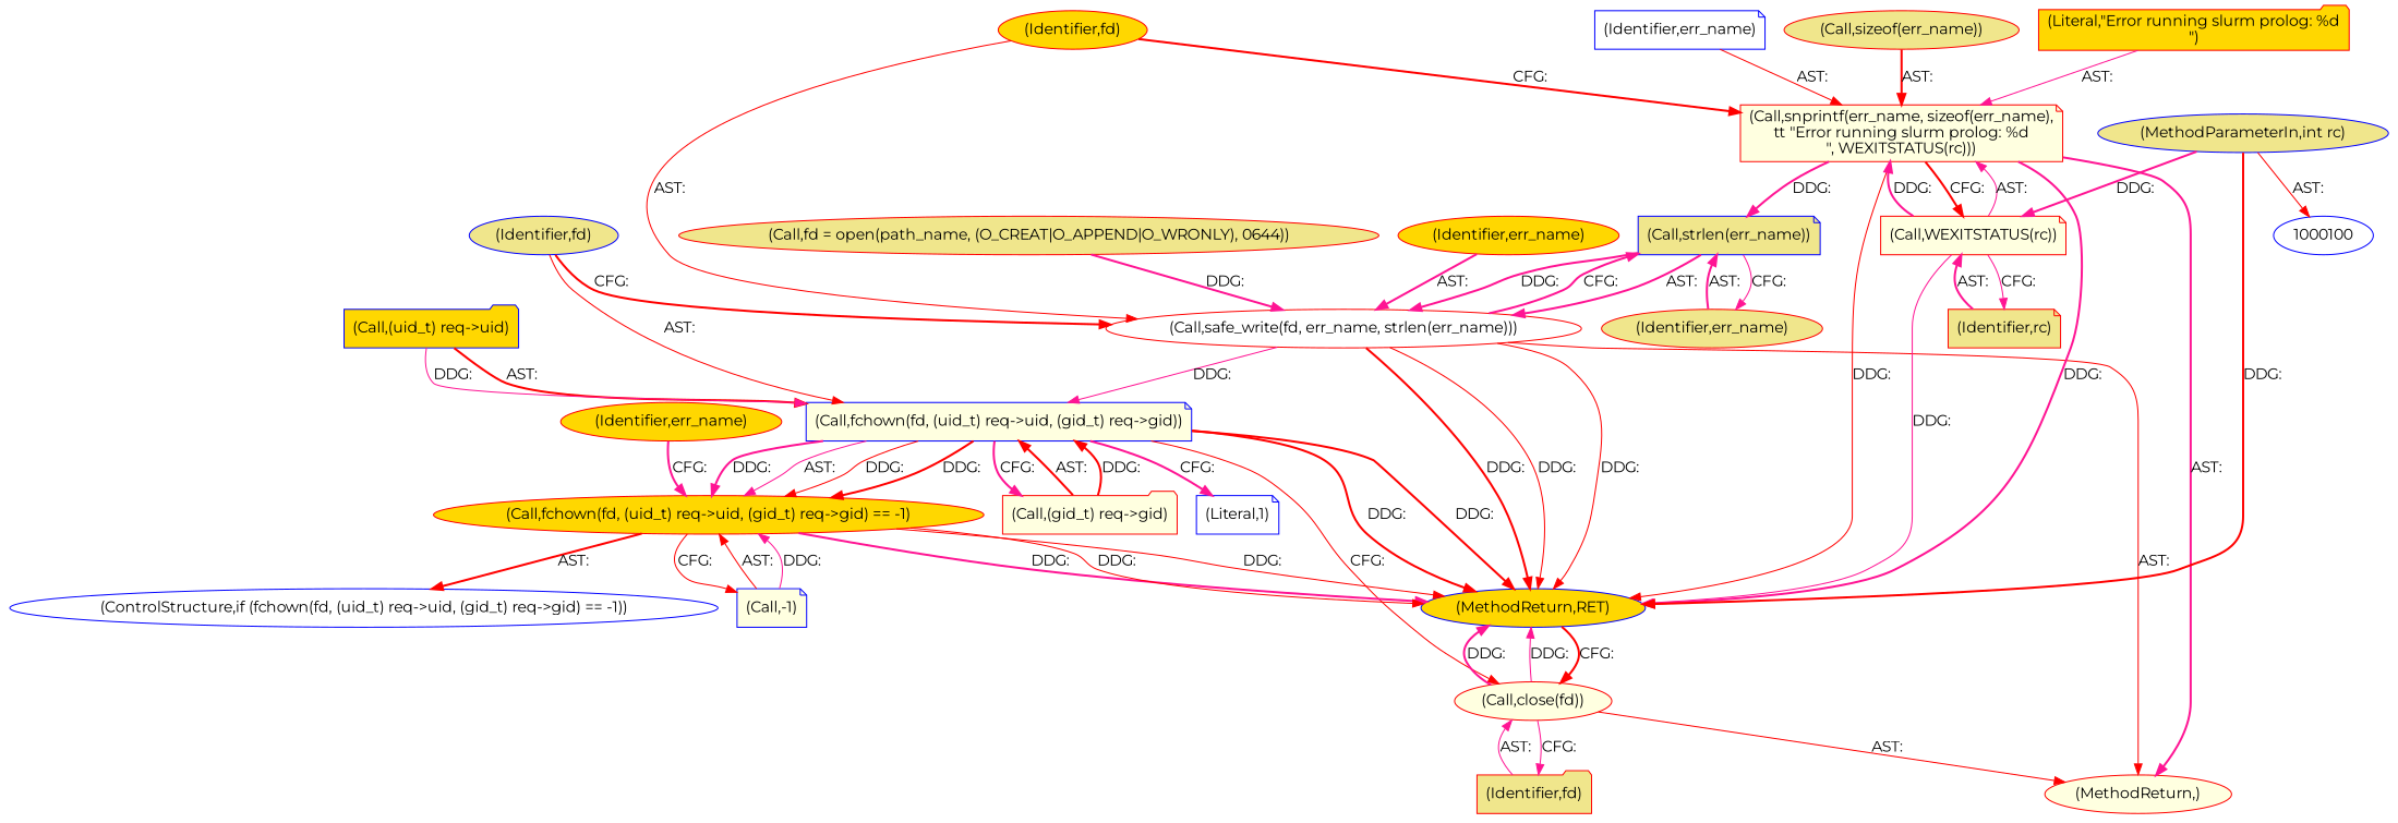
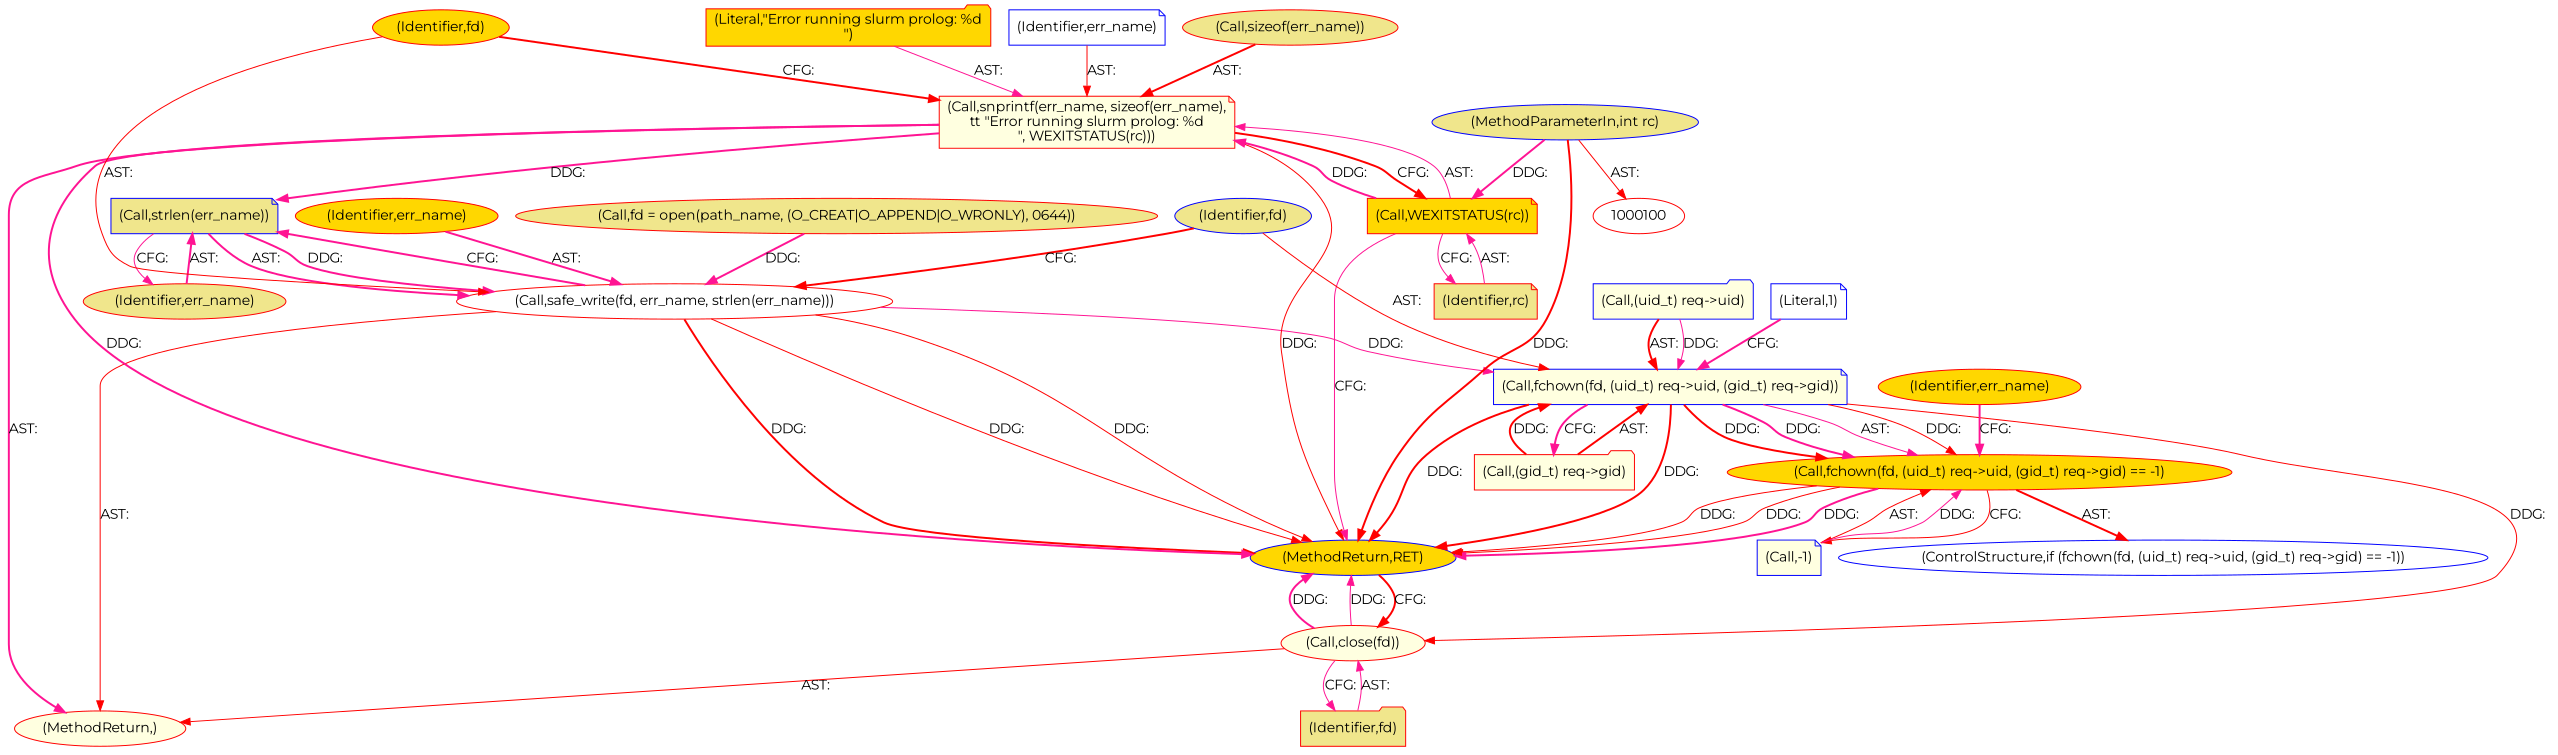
  digraph {
    fontname=Montserrat
    node [color=red fillcolor=khaki fontname=Montserrat shape=ellipse style=filled]
    edge [color=deeppink fontname=Montserrat style=bold]
    n1 [color=blue label="(Call,strlen(err_name))" shape=note]
    n2 [fillcolor=white label="(Call,safe_write(fd, err_name, strlen(err_name)))"]
    n3 [label="(Identifier,err_name)"]
    n4 [fillcolor=lightyellow label="(MethodReturn,)"]
    n5 [color=blue fillcolor=gold label="(MethodReturn,RET)"]
    n6 [color=blue fillcolor=lightyellow label="(Call,fchown(fd, (uid_t) req->uid, (gid_t) req->gid))" shape=note]
    n7 [fillcolor=lightyellow label="(Call,snprintf(err_name, sizeof(err_name),\n\t\t \"Error running slurm prolog: %d\n\", WEXITSTATUS(rc)))" shape=note]
-   n8 [fillcolor=lightyellow label="(Call,WEXITSTATUS(rc))" shape=note]
+   n8 [fillcolor=gold label="(Call,WEXITSTATUS(rc))" shape=note]
    n9 [label="(Identifier,rc)" shape=note]
    n10 [fillcolor=lightyellow label="(Call,close(fd))"]
    n11 [color=blue label="(MethodParameterIn,int rc)"]
-   1000100 [color=blue fillcolor=white]
+   1000100 [fillcolor=white]
    n13 [fillcolor=gold label="(Call,fchown(fd, (uid_t) req->uid, (gid_t) req->gid) == -1)"]
    n14 [fillcolor=lightyellow label="(Call,(gid_t) req->gid)" shape=folder]
    n15 [color=blue fillcolor=white label="(ControlStructure,if (fchown(fd, (uid_t) req->uid, (gid_t) req->gid) == -1))"]
    n16 [color=blue fillcolor=lightyellow label="(Call,-1)" shape=note]
    n17 [label="(Identifier,fd)" shape=folder]
    n18 [color=blue fillcolor=white label="(Literal,1)" shape=note]
    n19 [fillcolor=gold label="(Identifier,err_name)"]
    n20 [fillcolor=gold label="(Literal,\"Error running slurm prolog: %d\n\")" shape=folder]
    n21 [label="(Call,fd = open(path_name, (O_CREAT|O_APPEND|O_WRONLY), 0644))"]
-   n22 [color=blue fillcolor=gold label="(Call,(uid_t) req->uid)" shape=folder]
+   n22 [color=blue fillcolor=lightyellow label="(Call,(uid_t) req->uid)" shape=folder]
    n23 [color=blue label="(Identifier,fd)"]
    n24 [color=blue fillcolor=white label="(Identifier,err_name)" shape=note]
    n25 [label="(Call,sizeof(err_name))"]
    n26 [fillcolor=gold label="(Identifier,err_name)"]
    n27 [fillcolor=gold label="(Identifier,fd)"]
    n1 -> n2 [label="AST: "]
    n1 -> n2 [label="DDG: "]
    n1 -> n3 [label="CFG: " style=solid]
    n2 -> n1 [label="CFG: "]
    n2 -> n4 [color=red label="AST: " style=solid]
    n2 -> n5 [color=red label="DDG: " style=solid]
    n2 -> n5 [color=red label="DDG: "]
    n2 -> n5 [color=red label="DDG: " style=solid]
    n2 -> n6 [label="DDG: " style=solid]
    n3 -> n1 [label="AST: "]
    n5 -> n10 [color=red label="CFG: "]
    n6 -> n5 [color=red label="DDG: "]
    n6 -> n5 [color=red label="DDG: "]
-   n6 -> n10 [color=red label="CFG: " style=solid]
+   n6 -> n10 [color=red label="DDG: " style=solid]
    n6 -> n13 [label="AST: " style=solid]
    n6 -> n13 [color=red label="DDG: " style=solid]
    n6 -> n13 [color=red label="DDG: "]
    n6 -> n13 [label="DDG: "]
    n6 -> n14 [label="CFG: "]
    n7 -> n1 [label="DDG: "]
    n7 -> n4 [label="AST: "]
    n7 -> n5 [color=red label="DDG: " style=solid]
    n7 -> n5 [label="DDG: "]
    n7 -> n8 [color=red label="CFG: "]
-   n8 -> n5 [label="DDG: " style=solid]
+   n8 -> n5 [label="CFG: " style=solid]
    n8 -> n7 [label="AST: " style=solid]
    n8 -> n7 [label="DDG: "]
    n8 -> n9 [label="CFG: " style=solid]
-   n9 -> n8 [label="AST: "]
+   n9 -> n8 [label="AST: " style=solid]
    n10 -> n4 [color=red label="AST: " style=solid]
    n10 -> n5 [label="DDG: "]
    n10 -> n5 [label="DDG: " style=solid]
    n10 -> n17 [label="CFG: " style=solid]
    n11 -> n5 [color=red label="DDG: "]
    n11 -> n8 [label="DDG: "]
    n11 -> 1000100 [color=red label="AST: " style=solid]
    n13 -> n5 [color=red label="DDG: " style=solid]
    n13 -> n5 [label="DDG: "]
    n13 -> n5 [color=red label="DDG: " style=solid]
    n13 -> n15 [color=red label="AST: "]
    n13 -> n16 [color=red label="CFG: " style=solid]
    n14 -> n6 [color=red label="AST: "]
    n14 -> n6 [color=red label="DDG: "]
    n16 -> n13 [color=red label="AST: " style=solid]
    n16 -> n13 [label="DDG: " style=solid]
    n17 -> n10 [label="AST: " style=solid]
-   n6 -> n18 [label="CFG: "]
+   n18 -> n6 [label="CFG: "]
    n19 -> n13 [label="CFG: "]
    n20 -> n7 [label="AST: " style=solid]
    n21 -> n2 [label="DDG: "]
    n22 -> n6 [color=red label="AST: "]
    n22 -> n6 [label="DDG: " style=solid]
    n23 -> n2 [color=red label="CFG: "]
    n23 -> n6 [color=red label="AST: " style=solid]
    n24 -> n7 [color=red label="AST: " style=solid]
    n25 -> n7 [color=red label="AST: "]
    n26 -> n2 [label="AST: "]
    n27 -> n2 [color=red label="AST: " style=solid]
    n27 -> n7 [color=red label="CFG: "]
  }
